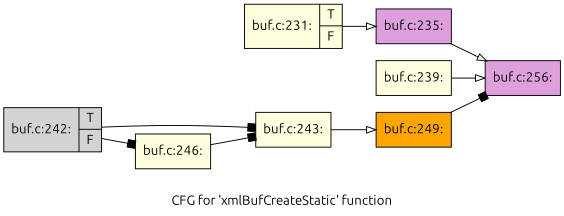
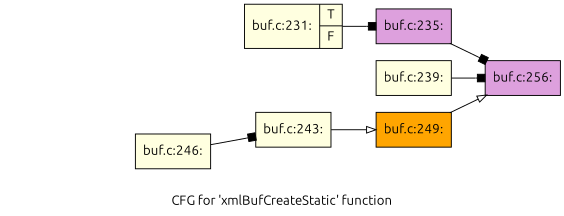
  digraph {
    fontname=Ubuntu
    label="CFG for 'xmlBufCreateStatic' function"
    rankdir=LR
    node [fillcolor=lightyellow fontname=Ubuntu shape=record style=filled]
    edge [arrowhead=onormal fontname=Ubuntu]
    n1 [label="{buf.c:231:|{<s0>T|<s1>F}}"]
    n2 [fillcolor=plum label="{buf.c:235:}"]
    n3 [fillcolor=plum label="{buf.c:256:}"]
    n4 [label="{buf.c:239:}"]
-   n5 [fillcolor=lightgrey label="{buf.c:242:|{<s0>T|<s1>F}}"]
    n6 [label="{buf.c:243:}"]
    n7 [label="{buf.c:246:}"]
    n8 [fillcolor=orange label="{buf.c:249:}"]
-   n1 -> n2
-   n2 -> n3
-   n4 -> n3
-   n5 -> n6 [arrowhead=box]
-   n5 -> n7 [arrowhead=box]
+   n1 -> n2 [arrowhead=box]
+   n2 -> n3 [arrowhead=box]
+   n4 -> n3 [arrowhead=box]
    n6 -> n8
    n7 -> n6 [arrowhead=box]
-   n8 -> n3 [arrowhead=box]
+   n8 -> n3
  }
